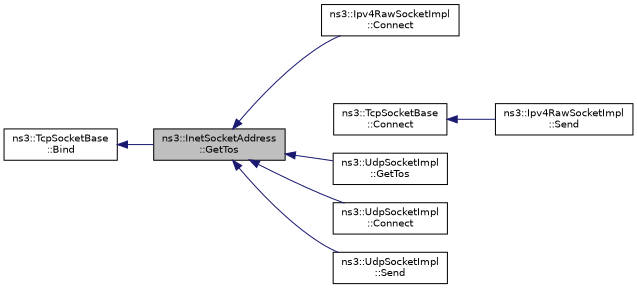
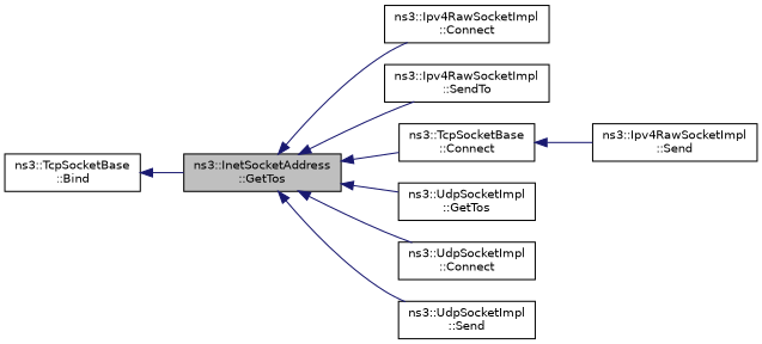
  digraph {
    rankdir=LR
    node [color=black fillcolor=white fontname=Helvetica fontsize=10 shape=record style=filled]
    edge [color=midnightblue dir=back fontname=Helvetica fontsize=10 labelfontname=Helvetica labelfontsize=10 style=solid]
    n1 [fillcolor=grey75 fontcolor=black height=0.2 label="ns3::InetSocketAddress\l::GetTos" width=0.4]
    n2 [height=0.2 label="ns3::Ipv4RawSocketImpl\l::Connect" width=0.4]
+   n3 [height=0.2 label="ns3::Ipv4RawSocketImpl\l::SendTo" width=0.4]
    n4 [height=0.2 label="ns3::TcpSocketBase\l::Connect" width=0.4]
    n5 [height=0.2 label="ns3::UdpSocketImpl\l::GetTos" width=0.4]
    n6 [height=0.2 label="ns3::UdpSocketImpl\l::Connect" width=0.4]
    n7 [height=0.2 label="ns3::UdpSocketImpl\l::Send" width=0.4]
    n8 [height=0.2 label="ns3::TcpSocketBase\l::Bind" width=0.4]
    n9 [height=0.2 label="ns3::Ipv4RawSocketImpl\l::Send" width=0.4]
    n1 -> n2
+   n1 -> n3
+   n1 -> n4
    n1 -> n5
    n1 -> n6
    n1 -> n7
    n4 -> n9
    n8 -> n1
  }
